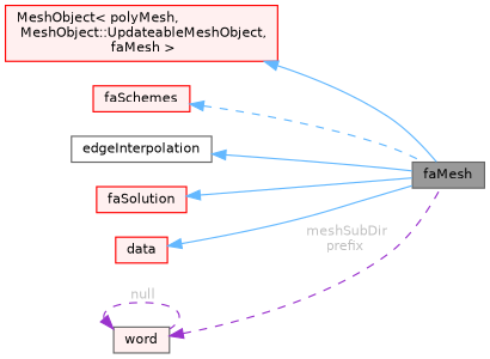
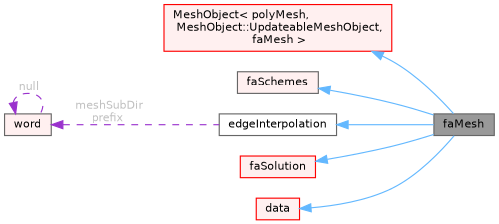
  digraph {
    rankdir=LR
    node [color=red fillcolor="#FFF0F0" fontname=Helvetica fontsize=10 shape=box style=filled]
    edge [color=steelblue1 dir=back fontname=Helvetica fontsize=10 labelfontname=Helvetica labelfontsize=10 style=solid]
    n1 [color=gray40 fillcolor=grey60 fontcolor=black height=0.2 label=faMesh width=0.4]
    n2 [height=0.2 label="MeshObject\< polyMesh,\l MeshObject::UpdateableMeshObject,\l faMesh \>" width=0.4]
-   n3 [height=0.2 label=faSchemes width=0.4]
+   n3 [color=gray40 height=0.2 label=faSchemes width=0.4]
    n4 [color=gray40 fillcolor=white height=0.2 label=edgeInterpolation width=0.4]
    n5 [height=0.2 label=faSolution width=0.4]
    n6 [height=0.2 label=data width=0.4]
    n7 [color=gray40 height=0.2 label=word width=0.4]
    n2 -> n1
-   n3 -> n1 [style=dashed]
+   n3 -> n1
    n4 -> n1
    n5 -> n1
    n6 -> n1
-   n7 -> n1 [color=darkorchid3 fontcolor=grey label=" meshSubDir\nprefix" style=dashed]
+   n7 -> n4 [color=darkorchid3 fontcolor=grey label=" meshSubDir\nprefix" style=dashed]
    n7 -> n7 [color=darkorchid3 fontcolor=grey label=" null" style=dashed]
  }
